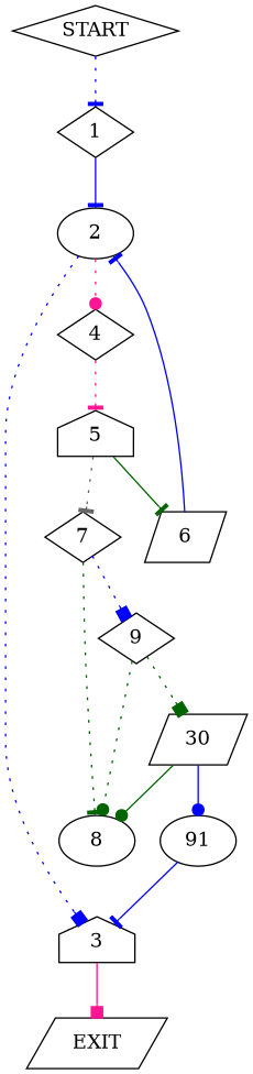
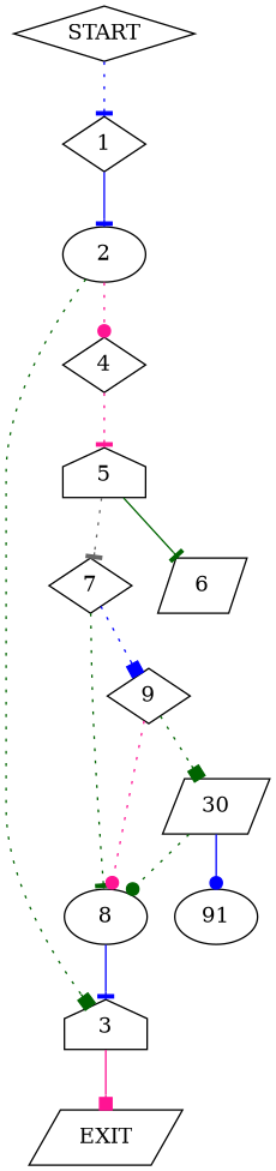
  digraph {
    node [shape=diamond]
    edge [arrowhead=tee color=blue style=dotted]
    n1 [label=START]
    1
    2 [shape=ellipse]
    n4 [label=EXIT shape=parallelogram]
    3 [shape=house]
    4
    5 [shape=house]
    6 [shape=parallelogram]
    7
    8 [shape=ellipse]
    9
    n12 [label=30 shape=parallelogram]
    n13 [label=91 shape=ellipse]
    n1 -> 1
    1 -> 2 [style=solid]
-   2 -> 3 [arrowhead=box]
+   2 -> 3 [arrowhead=box color=darkgreen]
    2 -> 4 [arrowhead=dot color=deeppink]
    3 -> n4 [arrowhead=box color=deeppink style=solid]
    4 -> 5 [color=deeppink]
    5 -> 6 [color=darkgreen style=solid]
    5 -> 7 [color=gray40]
-   6 -> 2 [style=solid]
    7 -> 8 [color=darkgreen]
    7 -> 9 [arrowhead=box]
-   9 -> 8 [arrowhead=dot color=darkgreen]
+   9 -> 8 [arrowhead=dot color=deeppink]
    9 -> n12 [arrowhead=box color=darkgreen]
-   n12 -> 8 [arrowhead=dot color=darkgreen style=solid]
+   n12 -> 8 [arrowhead=dot color=darkgreen]
    n12 -> n13 [arrowhead=dot style=solid]
-   n13 -> 3 [style=solid]
+   8 -> 3 [style=solid]
  }
